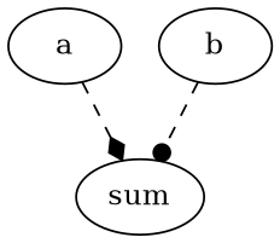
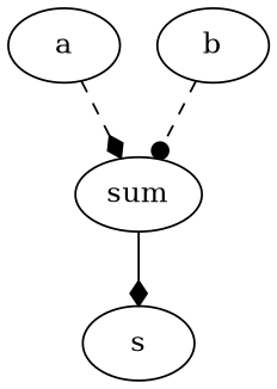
  strict digraph {
    node [complexity=6 importance=0.5 rank=0.0833333333333]
    edge [arrowhead=diamond style=dashed]
+   s [complexity=0 importance=0.205882470005 rank=0.0]
    a
    sum [complexity=3 importance=0.382353132987 rank=0.127451044329]
    b
    a -> sum
+   sum -> s [style=solid]
    b -> sum [arrowhead=dot]
  }
